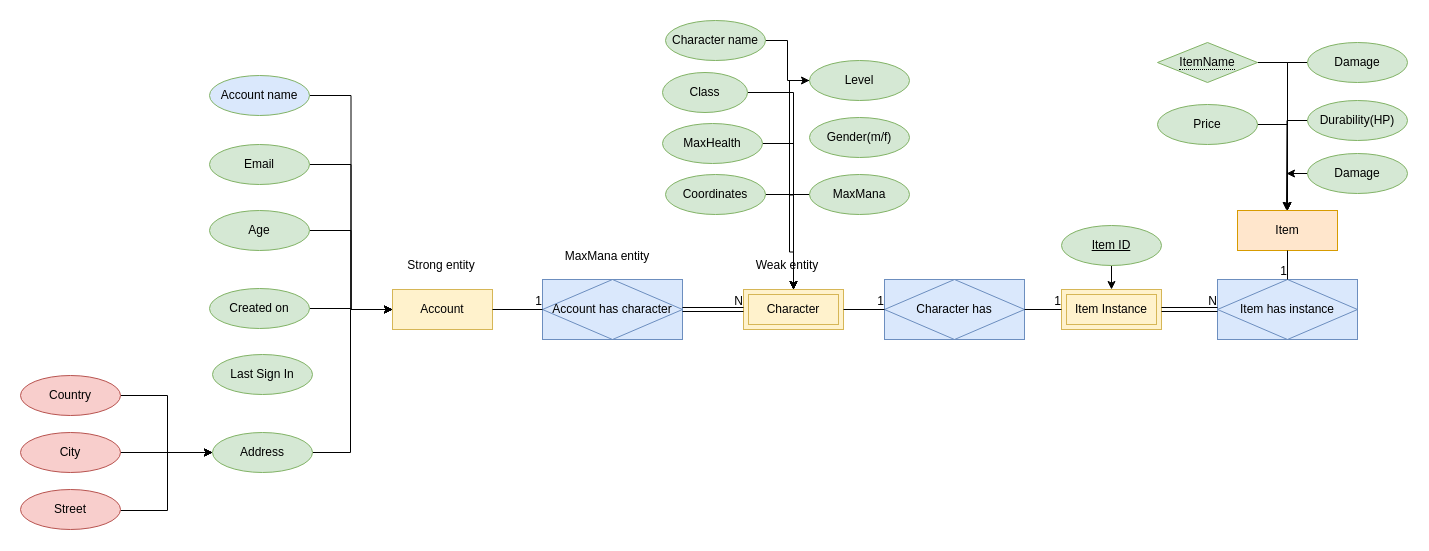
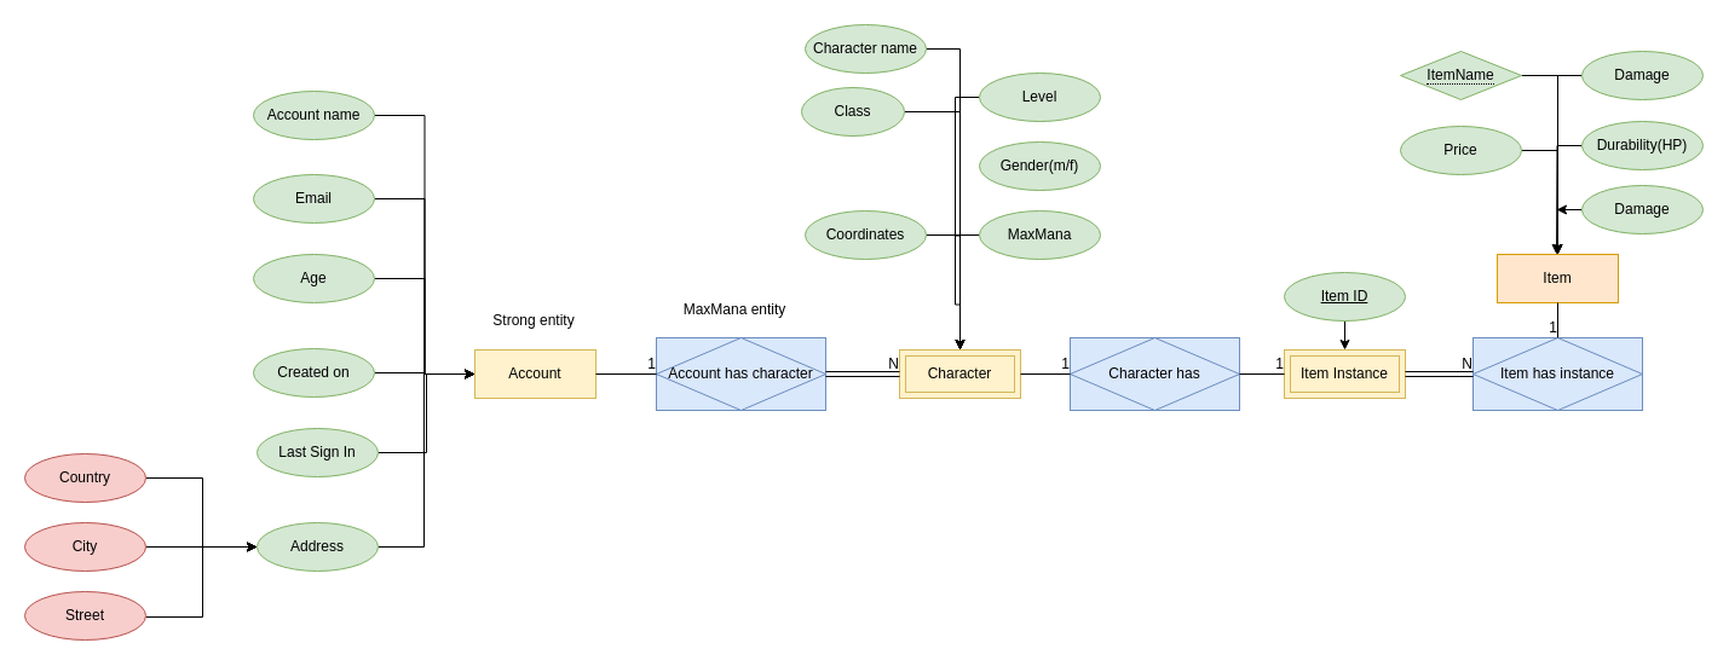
  <mxCell id="0" value="" />
  <mxCell id="1" parent="0" />
  <mxCell id="2" value="Account" style="whiteSpace=wrap;html=1;align=center;fillColor=#fff2cc;strokeColor=#d6b656;" parent="1" vertex="1"><mxGeometry x="392" y="289" width="100" height="40" as="geometry" /></mxCell>
  <mxCell id="3" value="Character" style="shape=ext;margin=3;double=1;whiteSpace=wrap;html=1;align=center;fillColor=#fff2cc;strokeColor=#d6b656;" parent="1" vertex="1"><mxGeometry x="743" y="289" width="100" height="40" as="geometry" /></mxCell>
  <mxCell id="4" value="Account has character" style="shape=associativeEntity;whiteSpace=wrap;html=1;align=center;fillColor=#dae8fc;strokeColor=#6c8ebf;" parent="1" vertex="1"><mxGeometry x="542" y="279" width="140" height="60" as="geometry" /></mxCell>
- <mxCell id="5" value="Weak entity" style="text;html=1;strokeColor=none;fillColor=none;align=center;verticalAlign=middle;whiteSpace=wrap;rounded=0;" parent="1" vertex="1"><mxGeometry x="752" y="255" width="70" height="20" as="geometry" /></mxCell>
  <mxCell id="6" value="Strong entity" style="text;html=1;strokeColor=none;fillColor=none;align=center;verticalAlign=middle;whiteSpace=wrap;rounded=0;" parent="1" vertex="1"><mxGeometry x="401" y="255" width="80" height="20" as="geometry" /></mxCell>
  <mxCell id="7" value="MaxMana entity" style="text;html=1;strokeColor=none;fillColor=none;align=center;verticalAlign=middle;whiteSpace=wrap;rounded=0;" parent="1" vertex="1"><mxGeometry x="557" y="246" width="100" height="20" as="geometry" /></mxCell>
  <mxCell id="8" style="edgeStyle=orthogonalEdgeStyle;rounded=0;orthogonalLoop=1;jettySize=auto;html=1;exitX=1;exitY=0.5;exitDx=0;exitDy=0;entryX=0;entryY=0.5;entryDx=0;entryDy=0;" parent="1" source="9" target="20" edge="1"><mxGeometry relative="1" as="geometry"><Array as="points"><mxPoint x="167" y="395" /><mxPoint x="167" y="452" /></Array></mxGeometry></mxCell>
  <mxCell id="9" value="Country" style="ellipse;whiteSpace=wrap;html=1;align=center;fillColor=#f8cecc;strokeColor=#b85450;" parent="1" vertex="1"><mxGeometry x="20" y="375" width="100" height="40" as="geometry" /></mxCell>
  <mxCell id="10" style="edgeStyle=orthogonalEdgeStyle;rounded=0;orthogonalLoop=1;jettySize=auto;html=1;exitX=1;exitY=0.5;exitDx=0;exitDy=0;entryX=0;entryY=0.5;entryDx=0;entryDy=0;" parent="1" source="12" target="20" edge="1"><mxGeometry relative="1" as="geometry" /></mxCell>
  <mxCell id="11" style="edgeStyle=orthogonalEdgeStyle;rounded=0;orthogonalLoop=1;jettySize=auto;html=1;entryX=0;entryY=0.5;entryDx=0;entryDy=0;" parent="1" source="12" target="20" edge="1"><mxGeometry relative="1" as="geometry" /></mxCell>
  <mxCell id="12" value="City" style="ellipse;whiteSpace=wrap;html=1;align=center;fillColor=#f8cecc;strokeColor=#b85450;" parent="1" vertex="1"><mxGeometry x="20" y="432" width="100" height="40" as="geometry" /></mxCell>
  <mxCell id="13" style="edgeStyle=orthogonalEdgeStyle;rounded=0;orthogonalLoop=1;jettySize=auto;html=1;entryX=0;entryY=0.5;entryDx=0;entryDy=0;" parent="1" source="14" target="20" edge="1"><mxGeometry relative="1" as="geometry"><Array as="points"><mxPoint x="167" y="510" /><mxPoint x="167" y="452" /></Array></mxGeometry></mxCell>
  <mxCell id="14" value="Street" style="ellipse;whiteSpace=wrap;html=1;align=center;fillColor=#f8cecc;strokeColor=#b85450;" parent="1" vertex="1"><mxGeometry x="20" y="489" width="100" height="40" as="geometry" /></mxCell>
  <mxCell id="15" style="edgeStyle=orthogonalEdgeStyle;rounded=0;orthogonalLoop=1;jettySize=auto;html=1;exitX=1;exitY=0.5;exitDx=0;exitDy=0;entryX=0;entryY=0.5;entryDx=0;entryDy=0;" parent="1" source="16" target="2" edge="1"><mxGeometry relative="1" as="geometry" /></mxCell>
  <mxCell id="16" value="Created on" style="ellipse;whiteSpace=wrap;html=1;align=center;fillColor=#d5e8d4;strokeColor=#82b366;" parent="1" vertex="1"><mxGeometry x="209" y="288" width="100" height="40" as="geometry" /></mxCell>
+ <mxCell id="17" style="edgeStyle=orthogonalEdgeStyle;rounded=0;orthogonalLoop=1;jettySize=auto;html=1;exitX=1;exitY=0.5;exitDx=0;exitDy=0;entryX=0;entryY=0.5;entryDx=0;entryDy=0;" parent="1" source="18" target="2" edge="1"><mxGeometry relative="1" as="geometry" /></mxCell>
  <mxCell id="18" value="Last Sign In" style="ellipse;whiteSpace=wrap;html=1;align=center;fillColor=#d5e8d4;strokeColor=#82b366;" parent="1" vertex="1"><mxGeometry x="212" y="354" width="100" height="40" as="geometry" /></mxCell>
  <mxCell id="19" style="edgeStyle=orthogonalEdgeStyle;rounded=0;orthogonalLoop=1;jettySize=auto;html=1;exitX=1;exitY=0.5;exitDx=0;exitDy=0;entryX=0;entryY=0.5;entryDx=0;entryDy=0;" parent="1" source="20" target="2" edge="1"><mxGeometry relative="1" as="geometry"><Array as="points"><mxPoint x="350" y="452" /><mxPoint x="350" y="309" /></Array></mxGeometry></mxCell>
  <mxCell id="20" value="Address" style="ellipse;whiteSpace=wrap;html=1;align=center;fillColor=#d5e8d4;strokeColor=#82b366;" parent="1" vertex="1"><mxGeometry x="212" y="432" width="100" height="40" as="geometry" /></mxCell>
  <mxCell id="21" style="edgeStyle=orthogonalEdgeStyle;rounded=0;orthogonalLoop=1;jettySize=auto;html=1;exitX=1;exitY=0.5;exitDx=0;exitDy=0;entryX=0;entryY=0.5;entryDx=0;entryDy=0;endArrow=open;" parent="1" source="22" target="2" edge="1"><mxGeometry relative="1" as="geometry" /></mxCell>
  <mxCell id="22" value="Age" style="ellipse;whiteSpace=wrap;html=1;align=center;fillColor=#d5e8d4;strokeColor=#82b366;" parent="1" vertex="1"><mxGeometry x="209" y="210" width="100" height="40" as="geometry" /></mxCell>
  <mxCell id="23" style="edgeStyle=orthogonalEdgeStyle;rounded=0;orthogonalLoop=1;jettySize=auto;html=1;exitX=1;exitY=0.5;exitDx=0;exitDy=0;entryX=0;entryY=0.5;entryDx=0;entryDy=0;" parent="1" source="24" target="2" edge="1"><mxGeometry relative="1" as="geometry" /></mxCell>
  <mxCell id="24" value="Email" style="ellipse;whiteSpace=wrap;html=1;align=center;fillColor=#d5e8d4;strokeColor=#82b366;" parent="1" vertex="1"><mxGeometry x="209" y="144" width="100" height="40" as="geometry" /></mxCell>
  <mxCell id="25" style="edgeStyle=orthogonalEdgeStyle;rounded=0;orthogonalLoop=1;jettySize=auto;html=1;exitX=1;exitY=0.5;exitDx=0;exitDy=0;entryX=0;entryY=0.5;entryDx=0;entryDy=0;" parent="1" source="26" target="2" edge="1"><mxGeometry relative="1" as="geometry" /></mxCell>
- <mxCell id="26" value="Account name" style="ellipse;whiteSpace=wrap;html=1;align=center;fillColor=#dae8fc;strokeColor=#82b366;" parent="1" vertex="1"><mxGeometry x="209" y="75" width="100" height="40" as="geometry" /></mxCell>
+ <mxCell id="26" value="Account name" style="ellipse;whiteSpace=wrap;html=1;align=center;fillColor=#d5e8d4;strokeColor=#82b366;" parent="1" vertex="1"><mxGeometry x="209" y="75" width="100" height="40" as="geometry" /></mxCell>
  <mxCell id="27" value="" style="endArrow=none;html=1;rounded=0;edgeStyle=orthogonalEdgeStyle;exitX=1;exitY=0.5;exitDx=0;exitDy=0;entryX=0;entryY=0.5;entryDx=0;entryDy=0;" edge="1" parent="1" source="2" target="4"><mxGeometry relative="1" as="geometry"><mxPoint x="359" y="288" as="sourcePoint" /><mxPoint x="519" y="288" as="targetPoint" /></mxGeometry></mxCell>
  <mxCell id="28" value="1" style="resizable=0;html=1;align=right;verticalAlign=bottom;" connectable="0" vertex="1" parent="27"><mxGeometry x="1" relative="1" as="geometry" /></mxCell>
  <mxCell id="29" value="" style="shape=link;html=1;rounded=0;edgeStyle=orthogonalEdgeStyle;exitX=1;exitY=0.5;exitDx=0;exitDy=0;entryX=0;entryY=0.5;entryDx=0;entryDy=0;" edge="1" parent="1" source="4" target="3"><mxGeometry relative="1" as="geometry"><mxPoint x="659" y="405" as="sourcePoint" /><mxPoint x="819" y="405" as="targetPoint" /></mxGeometry></mxCell>
  <mxCell id="30" value="N" style="resizable=0;html=1;align=right;verticalAlign=bottom;" connectable="0" vertex="1" parent="29"><mxGeometry x="1" relative="1" as="geometry" /></mxCell>
  <mxCell id="31" style="edgeStyle=orthogonalEdgeStyle;rounded=0;orthogonalLoop=1;jettySize=auto;html=1;exitX=1;exitY=0.5;exitDx=0;exitDy=0;" edge="1" parent="1" source="32" target="3"><mxGeometry relative="1" as="geometry" /></mxCell>
  <mxCell id="32" value="Class" style="ellipse;whiteSpace=wrap;html=1;align=center;fillColor=#d5e8d4;strokeColor=#82b366;" vertex="1" parent="1"><mxGeometry x="662" y="72" width="85" height="40" as="geometry" /></mxCell>
- <mxCell id="33" style="edgeStyle=orthogonalEdgeStyle;rounded=0;orthogonalLoop=1;jettySize=auto;html=1;exitX=1;exitY=0.5;exitDx=0;exitDy=0;" edge="1" parent="1" source="34" target="38"><mxGeometry relative="1" as="geometry" /></mxCell>
+ <mxCell id="33" style="edgeStyle=orthogonalEdgeStyle;rounded=0;orthogonalLoop=1;jettySize=auto;html=1;exitX=1;exitY=0.5;exitDx=0;exitDy=0;entryX=0.5;entryY=0;entryDx=0;entryDy=0;" edge="1" parent="1" source="34" target="3"><mxGeometry relative="1" as="geometry" /></mxCell>
  <mxCell id="34" value="Character name" style="ellipse;whiteSpace=wrap;html=1;align=center;fillColor=#d5e8d4;strokeColor=#82b366;" vertex="1" parent="1"><mxGeometry x="665" y="20" width="100" height="40" as="geometry" /></mxCell>
- <mxCell id="35" style="edgeStyle=orthogonalEdgeStyle;rounded=0;orthogonalLoop=1;jettySize=auto;html=1;exitX=1;exitY=0.5;exitDx=0;exitDy=0;" edge="1" parent="1" source="36" target="3"><mxGeometry relative="1" as="geometry" /></mxCell>
- <mxCell id="36" value="MaxHealth" style="ellipse;whiteSpace=wrap;html=1;align=center;fillColor=#d5e8d4;strokeColor=#82b366;" vertex="1" parent="1"><mxGeometry x="662" y="123" width="100" height="40" as="geometry" /></mxCell>
  <mxCell id="37" style="edgeStyle=orthogonalEdgeStyle;rounded=0;orthogonalLoop=1;jettySize=auto;html=1;exitX=0;exitY=0.5;exitDx=0;exitDy=0;" edge="1" parent="1" source="38" target="3"><mxGeometry relative="1" as="geometry" /></mxCell>
  <mxCell id="38" value="Level" style="ellipse;whiteSpace=wrap;html=1;align=center;fillColor=#d5e8d4;strokeColor=#82b366;" vertex="1" parent="1"><mxGeometry x="809" y="60" width="100" height="40" as="geometry" /></mxCell>
  <mxCell id="39" value="Gender(m/f)" style="ellipse;whiteSpace=wrap;html=1;align=center;fillColor=#d5e8d4;strokeColor=#82b366;" vertex="1" parent="1"><mxGeometry x="809" y="117" width="100" height="40" as="geometry" /></mxCell>
  <mxCell id="40" style="edgeStyle=orthogonalEdgeStyle;rounded=0;orthogonalLoop=1;jettySize=auto;html=1;exitX=0;exitY=0.5;exitDx=0;exitDy=0;" edge="1" parent="1" source="41" target="3"><mxGeometry relative="1" as="geometry" /></mxCell>
  <mxCell id="41" value="MaxMana" style="ellipse;whiteSpace=wrap;html=1;align=center;fillColor=#d5e8d4;strokeColor=#82b366;" vertex="1" parent="1"><mxGeometry x="809" y="174" width="100" height="40" as="geometry" /></mxCell>
  <mxCell id="42" style="edgeStyle=orthogonalEdgeStyle;rounded=0;orthogonalLoop=1;jettySize=auto;html=1;exitX=1;exitY=0.5;exitDx=0;exitDy=0;" edge="1" parent="1" source="43" target="3"><mxGeometry relative="1" as="geometry" /></mxCell>
  <mxCell id="43" value="Coordinates" style="ellipse;whiteSpace=wrap;html=1;align=center;fillColor=#d5e8d4;strokeColor=#82b366;" vertex="1" parent="1"><mxGeometry x="665" y="174" width="100" height="40" as="geometry" /></mxCell>
  <mxCell id="44" value="Character has" style="shape=associativeEntity;whiteSpace=wrap;html=1;align=center;fillColor=#dae8fc;strokeColor=#6c8ebf;" vertex="1" parent="1"><mxGeometry x="884" y="279" width="140" height="60" as="geometry" /></mxCell>
  <mxCell id="45" value="" style="endArrow=none;html=1;rounded=0;edgeStyle=orthogonalEdgeStyle;" edge="1" parent="1" source="3" target="44"><mxGeometry relative="1" as="geometry"><mxPoint x="815" y="303" as="sourcePoint" /><mxPoint x="975" y="303" as="targetPoint" /></mxGeometry></mxCell>
  <mxCell id="46" value="1" style="resizable=0;html=1;align=right;verticalAlign=bottom;" connectable="0" vertex="1" parent="45"><mxGeometry x="1" relative="1" as="geometry" /></mxCell>
  <mxCell id="47" value="Item Instance" style="shape=ext;margin=3;double=1;whiteSpace=wrap;html=1;align=center;fillColor=#fff2cc;strokeColor=#d6b656;" vertex="1" parent="1"><mxGeometry x="1061" y="289" width="100" height="40" as="geometry" /></mxCell>
  <mxCell id="48" value="" style="endArrow=none;html=1;rounded=0;edgeStyle=orthogonalEdgeStyle;" edge="1" parent="1" source="44" target="47"><mxGeometry relative="1" as="geometry"><mxPoint x="977" y="372" as="sourcePoint" /><mxPoint x="1137" y="372" as="targetPoint" /></mxGeometry></mxCell>
  <mxCell id="49" value="1" style="resizable=0;html=1;align=right;verticalAlign=bottom;" connectable="0" vertex="1" parent="48"><mxGeometry x="1" relative="1" as="geometry" /></mxCell>
  <mxCell id="50" style="edgeStyle=orthogonalEdgeStyle;rounded=0;orthogonalLoop=1;jettySize=auto;html=1;exitX=0.5;exitY=1;exitDx=0;exitDy=0;entryX=0.5;entryY=0;entryDx=0;entryDy=0;" edge="1" parent="1" source="51" target="47"><mxGeometry relative="1" as="geometry" /></mxCell>
  <mxCell id="51" value="Item ID" style="ellipse;whiteSpace=wrap;html=1;align=center;fontStyle=4;fillColor=#d5e8d4;strokeColor=#82b366;" vertex="1" parent="1"><mxGeometry x="1061" y="225" width="100" height="40" as="geometry" /></mxCell>
  <mxCell id="52" value="Item has instance" style="shape=associativeEntity;whiteSpace=wrap;html=1;align=center;fillColor=#dae8fc;strokeColor=#6c8ebf;" vertex="1" parent="1"><mxGeometry x="1217" y="279" width="140" height="60" as="geometry" /></mxCell>
  <mxCell id="53" value="" style="shape=link;html=1;rounded=0;edgeStyle=orthogonalEdgeStyle;" edge="1" parent="1" source="47" target="52"><mxGeometry relative="1" as="geometry"><mxPoint x="1196" y="303" as="sourcePoint" /><mxPoint x="1356" y="303" as="targetPoint" /></mxGeometry></mxCell>
  <mxCell id="54" value="N" style="resizable=0;html=1;align=right;verticalAlign=bottom;" connectable="0" vertex="1" parent="53"><mxGeometry x="1" relative="1" as="geometry" /></mxCell>
  <mxCell id="55" value="Item" style="whiteSpace=wrap;html=1;align=center;fillColor=#ffe6cc;strokeColor=#d79b00;" vertex="1" parent="1"><mxGeometry x="1237" y="210" width="100" height="40" as="geometry" /></mxCell>
  <mxCell id="56" value="" style="endArrow=none;html=1;rounded=0;edgeStyle=orthogonalEdgeStyle;" edge="1" parent="1" source="55" target="52"><mxGeometry relative="1" as="geometry"><mxPoint x="1229" y="411" as="sourcePoint" /><mxPoint x="1389" y="411" as="targetPoint" /></mxGeometry></mxCell>
  <mxCell id="57" value="1" style="resizable=0;html=1;align=right;verticalAlign=bottom;" connectable="0" vertex="1" parent="56"><mxGeometry x="1" relative="1" as="geometry" /></mxCell>
  <mxCell id="58" style="edgeStyle=orthogonalEdgeStyle;rounded=0;orthogonalLoop=1;jettySize=auto;html=1;exitX=1;exitY=0.5;exitDx=0;exitDy=0;entryX=0.5;entryY=0;entryDx=0;entryDy=0;" edge="1" parent="1" source="59" target="55"><mxGeometry relative="1" as="geometry" /></mxCell>
  <mxCell id="59" value="&lt;span style=&quot;border-bottom: 1px dotted&quot;&gt;ItemName&lt;/span&gt;" style="rhombus;whiteSpace=wrap;html=1;align=center;fillColor=#d5e8d4;strokeColor=#82b366;" vertex="1" parent="1"><mxGeometry x="1157" y="42" width="100" height="40" as="geometry" /></mxCell>
  <mxCell id="60" style="edgeStyle=orthogonalEdgeStyle;rounded=0;orthogonalLoop=1;jettySize=auto;html=1;exitX=1;exitY=0.5;exitDx=0;exitDy=0;entryX=0.5;entryY=0;entryDx=0;entryDy=0;" edge="1" parent="1" source="61" target="55"><mxGeometry relative="1" as="geometry" /></mxCell>
  <mxCell id="61" value="Price" style="ellipse;whiteSpace=wrap;html=1;align=center;fillColor=#d5e8d4;strokeColor=#82b366;" vertex="1" parent="1"><mxGeometry x="1157" y="104" width="100" height="40" as="geometry" /></mxCell>
  <mxCell id="62" style="edgeStyle=orthogonalEdgeStyle;rounded=0;orthogonalLoop=1;jettySize=auto;html=1;exitX=0;exitY=0.5;exitDx=0;exitDy=0;" edge="1" parent="1" source="63"><mxGeometry relative="1" as="geometry"><mxPoint x="1286" y="173" as="targetPoint" /></mxGeometry></mxCell>
  <mxCell id="63" value="Damage" style="ellipse;whiteSpace=wrap;html=1;align=center;fillColor=#d5e8d4;strokeColor=#82b366;" vertex="1" parent="1"><mxGeometry x="1307" y="153" width="100" height="40" as="geometry" /></mxCell>
  <mxCell id="64" style="edgeStyle=orthogonalEdgeStyle;rounded=0;orthogonalLoop=1;jettySize=auto;html=1;exitX=0;exitY=0.5;exitDx=0;exitDy=0;" edge="1" parent="1" source="65"><mxGeometry relative="1" as="geometry"><mxPoint x="1286" y="210" as="targetPoint" /></mxGeometry></mxCell>
  <mxCell id="65" value="Durability(HP)" style="ellipse;whiteSpace=wrap;html=1;align=center;fillColor=#d5e8d4;strokeColor=#82b366;" vertex="1" parent="1"><mxGeometry x="1307" y="100" width="100" height="40" as="geometry" /></mxCell>
  <mxCell id="66" style="edgeStyle=orthogonalEdgeStyle;rounded=0;orthogonalLoop=1;jettySize=auto;html=1;exitX=0;exitY=0.5;exitDx=0;exitDy=0;entryX=0.5;entryY=0;entryDx=0;entryDy=0;" edge="1" parent="1" source="67" target="55"><mxGeometry relative="1" as="geometry" /></mxCell>
  <mxCell id="67" value="Damage" style="ellipse;whiteSpace=wrap;html=1;align=center;fillColor=#d5e8d4;strokeColor=#82b366;" vertex="1" parent="1"><mxGeometry x="1307" y="42" width="100" height="40" as="geometry" /></mxCell>
